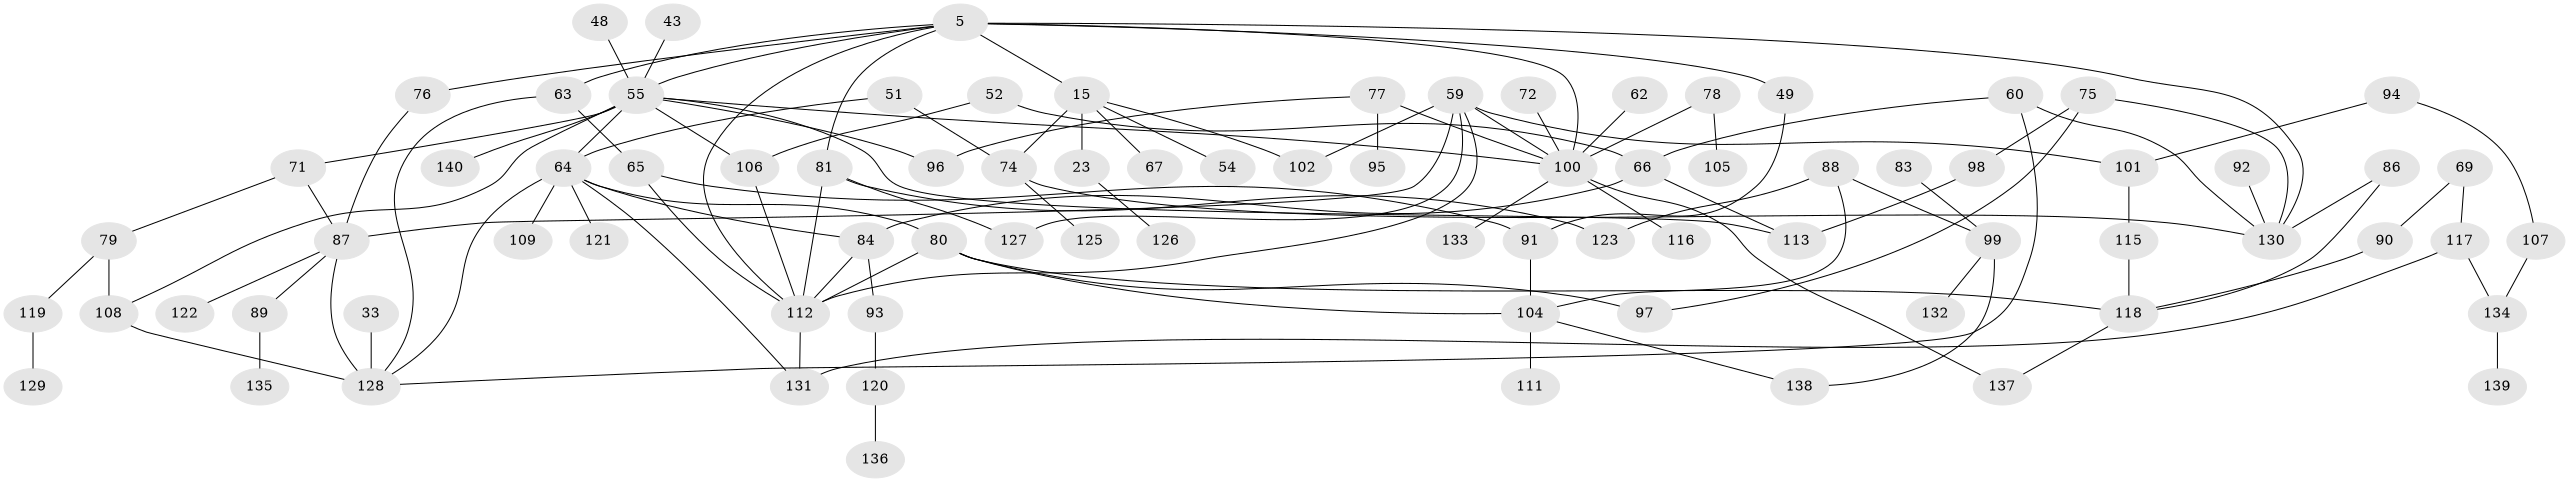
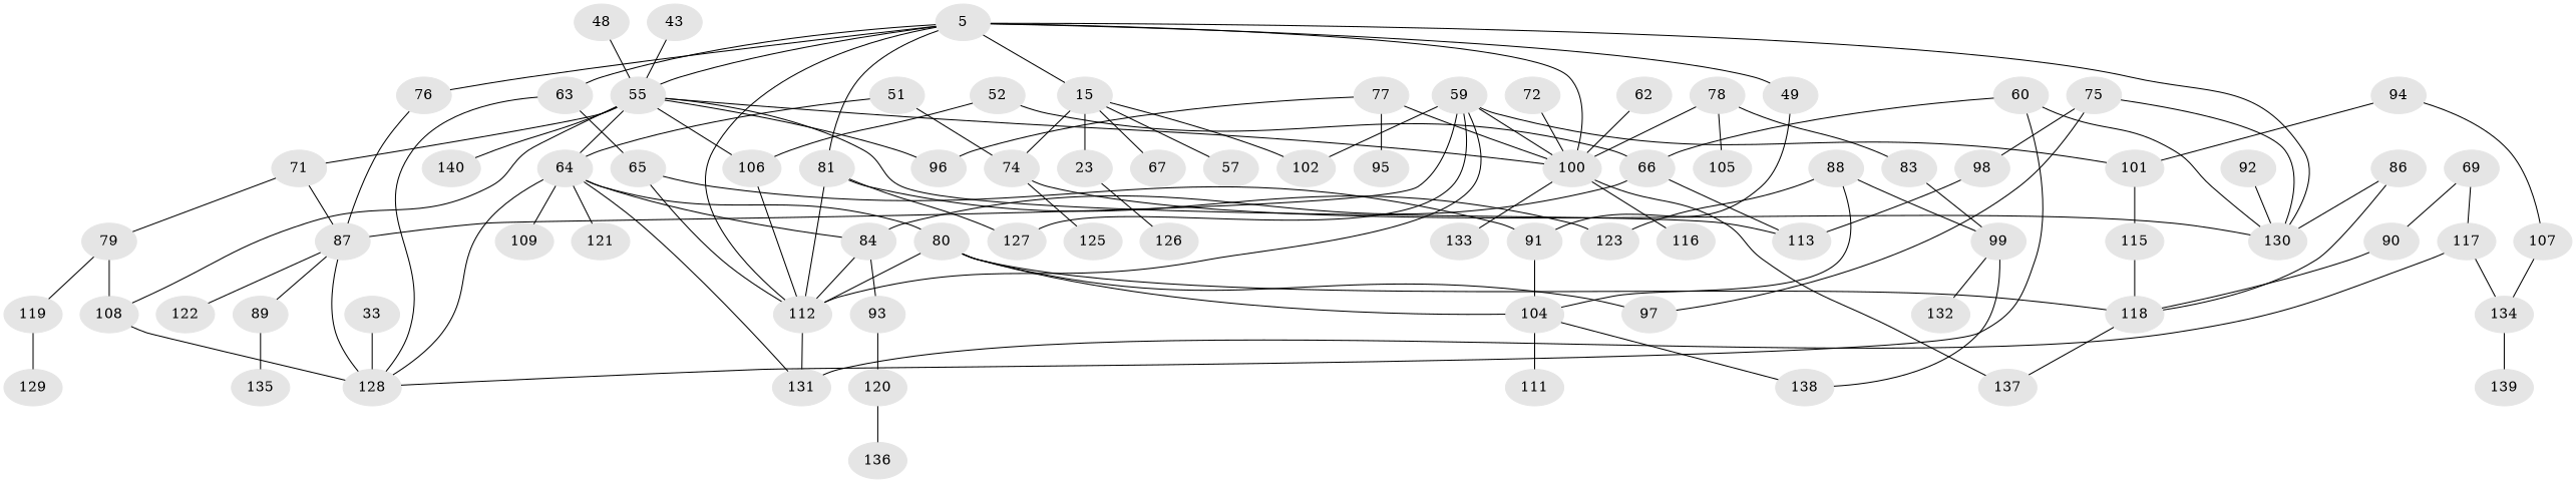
  graph {
    node [color=gray90 style=filled]
    5 [super="+3"]
    15 [super="+14"]
    49 [super="+45"]
    55 [super="+4+40"]
    63
    76
    81
    100 [super="+36"]
    112 [super="+54+110"]
    130 [super="+27+47+70"]
    23
-   57 [label=54]
+   57
    67
    74 [super="+18"]
    102
    91 [super="+58"]
    64 [super="+19+22+35+25+42+26"]
    71 [super="+56"]
    96 [super="+50"]
    106
    108 [super="+13"]
    113
    140
    128 [super="+16"]
    65
    87 [super="+68"]
    127
    123
    116
    133
    137
    131 [super="+53+82"]
    126
    125
    n35 [label=33]
    43
    48
    104 [super="+9"]
    80 [super="+17+34+73+6"]
    84
    109
    121
    51
    66 [super="+32+28"]
    52
    79
    59 [super="+37+38"]
    101 [super="+24"]
    89
    122
    115 [super="+20+114"]
    60 [super="+46"]
    62
    97
    118 [super="+33+103"]
    93
    69 [super="+30"]
    90 [super="+44"]
    117
    134
    119
    72
    75
    98
    77 [super="+61"]
    95
    78
    83
    105
    99
    129
    138
    111
    132
    120
    86
    135
    88 [super="+41"]
    92
    136
    94
    107
    139
    5 -- 15 [weight=2]
    5 -- 49
    5 -- 55 [weight=2]
    5 -- 63
    5 -- 76
    5 -- 81
    5 -- 100
    5 -- 112
    5 -- 130 [weight=2]
    15 -- 23
    15 -- 57
    15 -- 67
    15 -- 74
    15 -- 102
    49 -- 91
    55 -- 100
    55 -- 64
    55 -- 71 [weight=2]
    55 -- 96
    55 -- 106
    55 -- 108
    55 -- 113
    55 -- 140
    63 -- 128
    63 -- 65
    76 -- 87
    81 -- 112
    81 -- 127
    81 -- 123
    100 -- 116
    100 -- 133
    100 -- 137
    112 -- 131 [weight=2]
    23 -- 126
    74 -- 130
    74 -- 125
    91 -- 104
    64 -- 128
    64 -- 131 [weight=2]
    64 -- 80 [weight=2]
    64 -- 84
    64 -- 109
    64 -- 121
    71 -- 87
    71 -- 79
    106 -- 112
    108 -- 128
    65 -- 112
    65 -- 91
    87 -- 128 [weight=2]
    87 -- 89
    87 -- 122
    n35 -- 128
    43 -- 55
    48 -- 55
    104 -- 138
    104 -- 111
    80 -- 112 [weight=2]
    80 -- 104 [weight=2]
    80 -- 97
    80 -- 118 [weight=2]
    84 -- 112
    84 -- 93
    51 -- 74
    51 -- 64
    66 -- 113
    66 -- 84
    52 -- 106
    52 -- 66
    79 -- 108
    79 -- 119
    59 -- 100 [weight=2]
    59 -- 112
    59 -- 102
    59 -- 87
    59 -- 127
    59 -- 101
    101 -- 115
    89 -- 135
    115 -- 118 [weight=2]
    60 -- 130
    60 -- 128
    60 -- 66
    62 -- 100
    118 -- 137
    93 -- 120
    69 -- 90
    69 -- 117
    90 -- 118
    117 -- 131
    117 -- 134
    134 -- 139
    119 -- 129
    72 -- 100
    75 -- 130
    75 -- 97
    75 -- 98
    98 -- 113
    77 -- 100
    77 -- 96
    77 -- 95
    78 -- 100
+   78 -- 83
    78 -- 105
    83 -- 99
    99 -- 138
    99 -- 132
    120 -- 136
    86 -- 130
    86 -- 118
    88 -- 123
    88 -- 104
    88 -- 99
    92 -- 130
    94 -- 101 [weight=2]
    94 -- 107
    107 -- 134
  }
